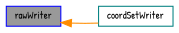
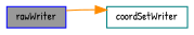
  digraph {
    rankdir=LR
    fontname="Patrick Hand"
    node [fontname="Patrick Hand" fontsize=10 shape=box style=filled]
    n1 [color=blue fillcolor=grey60 fontcolor=black height=0.2 label=rawWriter width=0.4]
    n2 [color=teal fillcolor=white height=0.2 label=coordSetWriter width=0.4]
-   n1 -> n2 [color=darkorange dir=back fontname="Patrick Hand" fontsize=10 labelfontname=Helvetica labelfontsize=10 style=solid]
+   n2 -> n1 [color=darkorange dir=back fontname="Patrick Hand" fontsize=10 labelfontname=Helvetica labelfontsize=10 style=solid]
  }
